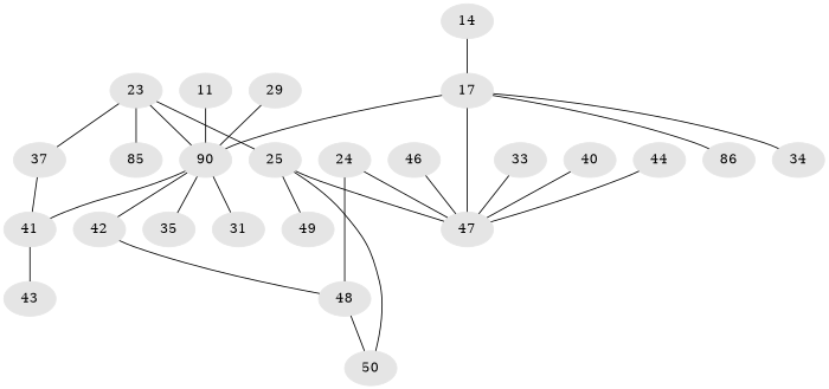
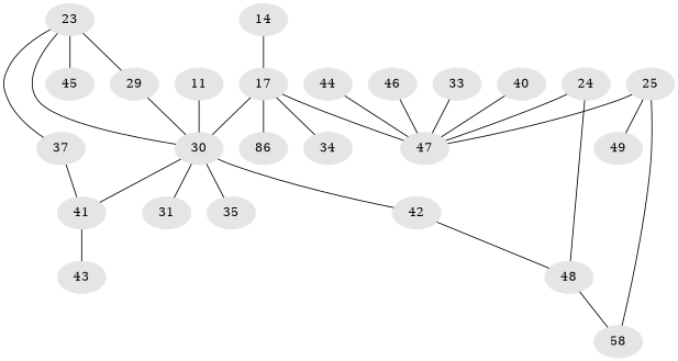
  graph {
    node [color=gray90 style=filled]
-   30 [super="+18+5" label=90]
+   30 [super="+18+5"]
    31
    35
    41 [super="+38+16+9"]
    42
    11
    17 [super="+1+3+4+12"]
    n8 [label=86 super="+22"]
    34
    47 [super="+27+36"]
    14
    25 [super="+21"]
    49
-   50
+   50 [label=58]
    23
    37
-   45 [label=85]
+   45
    24
    48 [super="+28+20"]
    29
    43
    33
    40 [super="+39"]
    44
    46
    30 -- 31
    30 -- 35
    30 -- 41
    30 -- 42
    41 -- 43
    42 -- 48
    11 -- 30
    17 -- 30 [weight=2]
    17 -- n8
    17 -- 34
    17 -- 47 [weight=2]
    14 -- 17
    25 -- 47
    25 -- 49
    25 -- 50
    23 -- 30
-   23 -- 25 [weight=2]
+   23 -- 29 [weight=2]
    23 -- 37
    23 -- 45
    37 -- 41
    24 -- 47
    24 -- 48
    48 -- 50
    29 -- 30
    33 -- 47
    40 -- 47
    44 -- 47
    46 -- 47
  }
